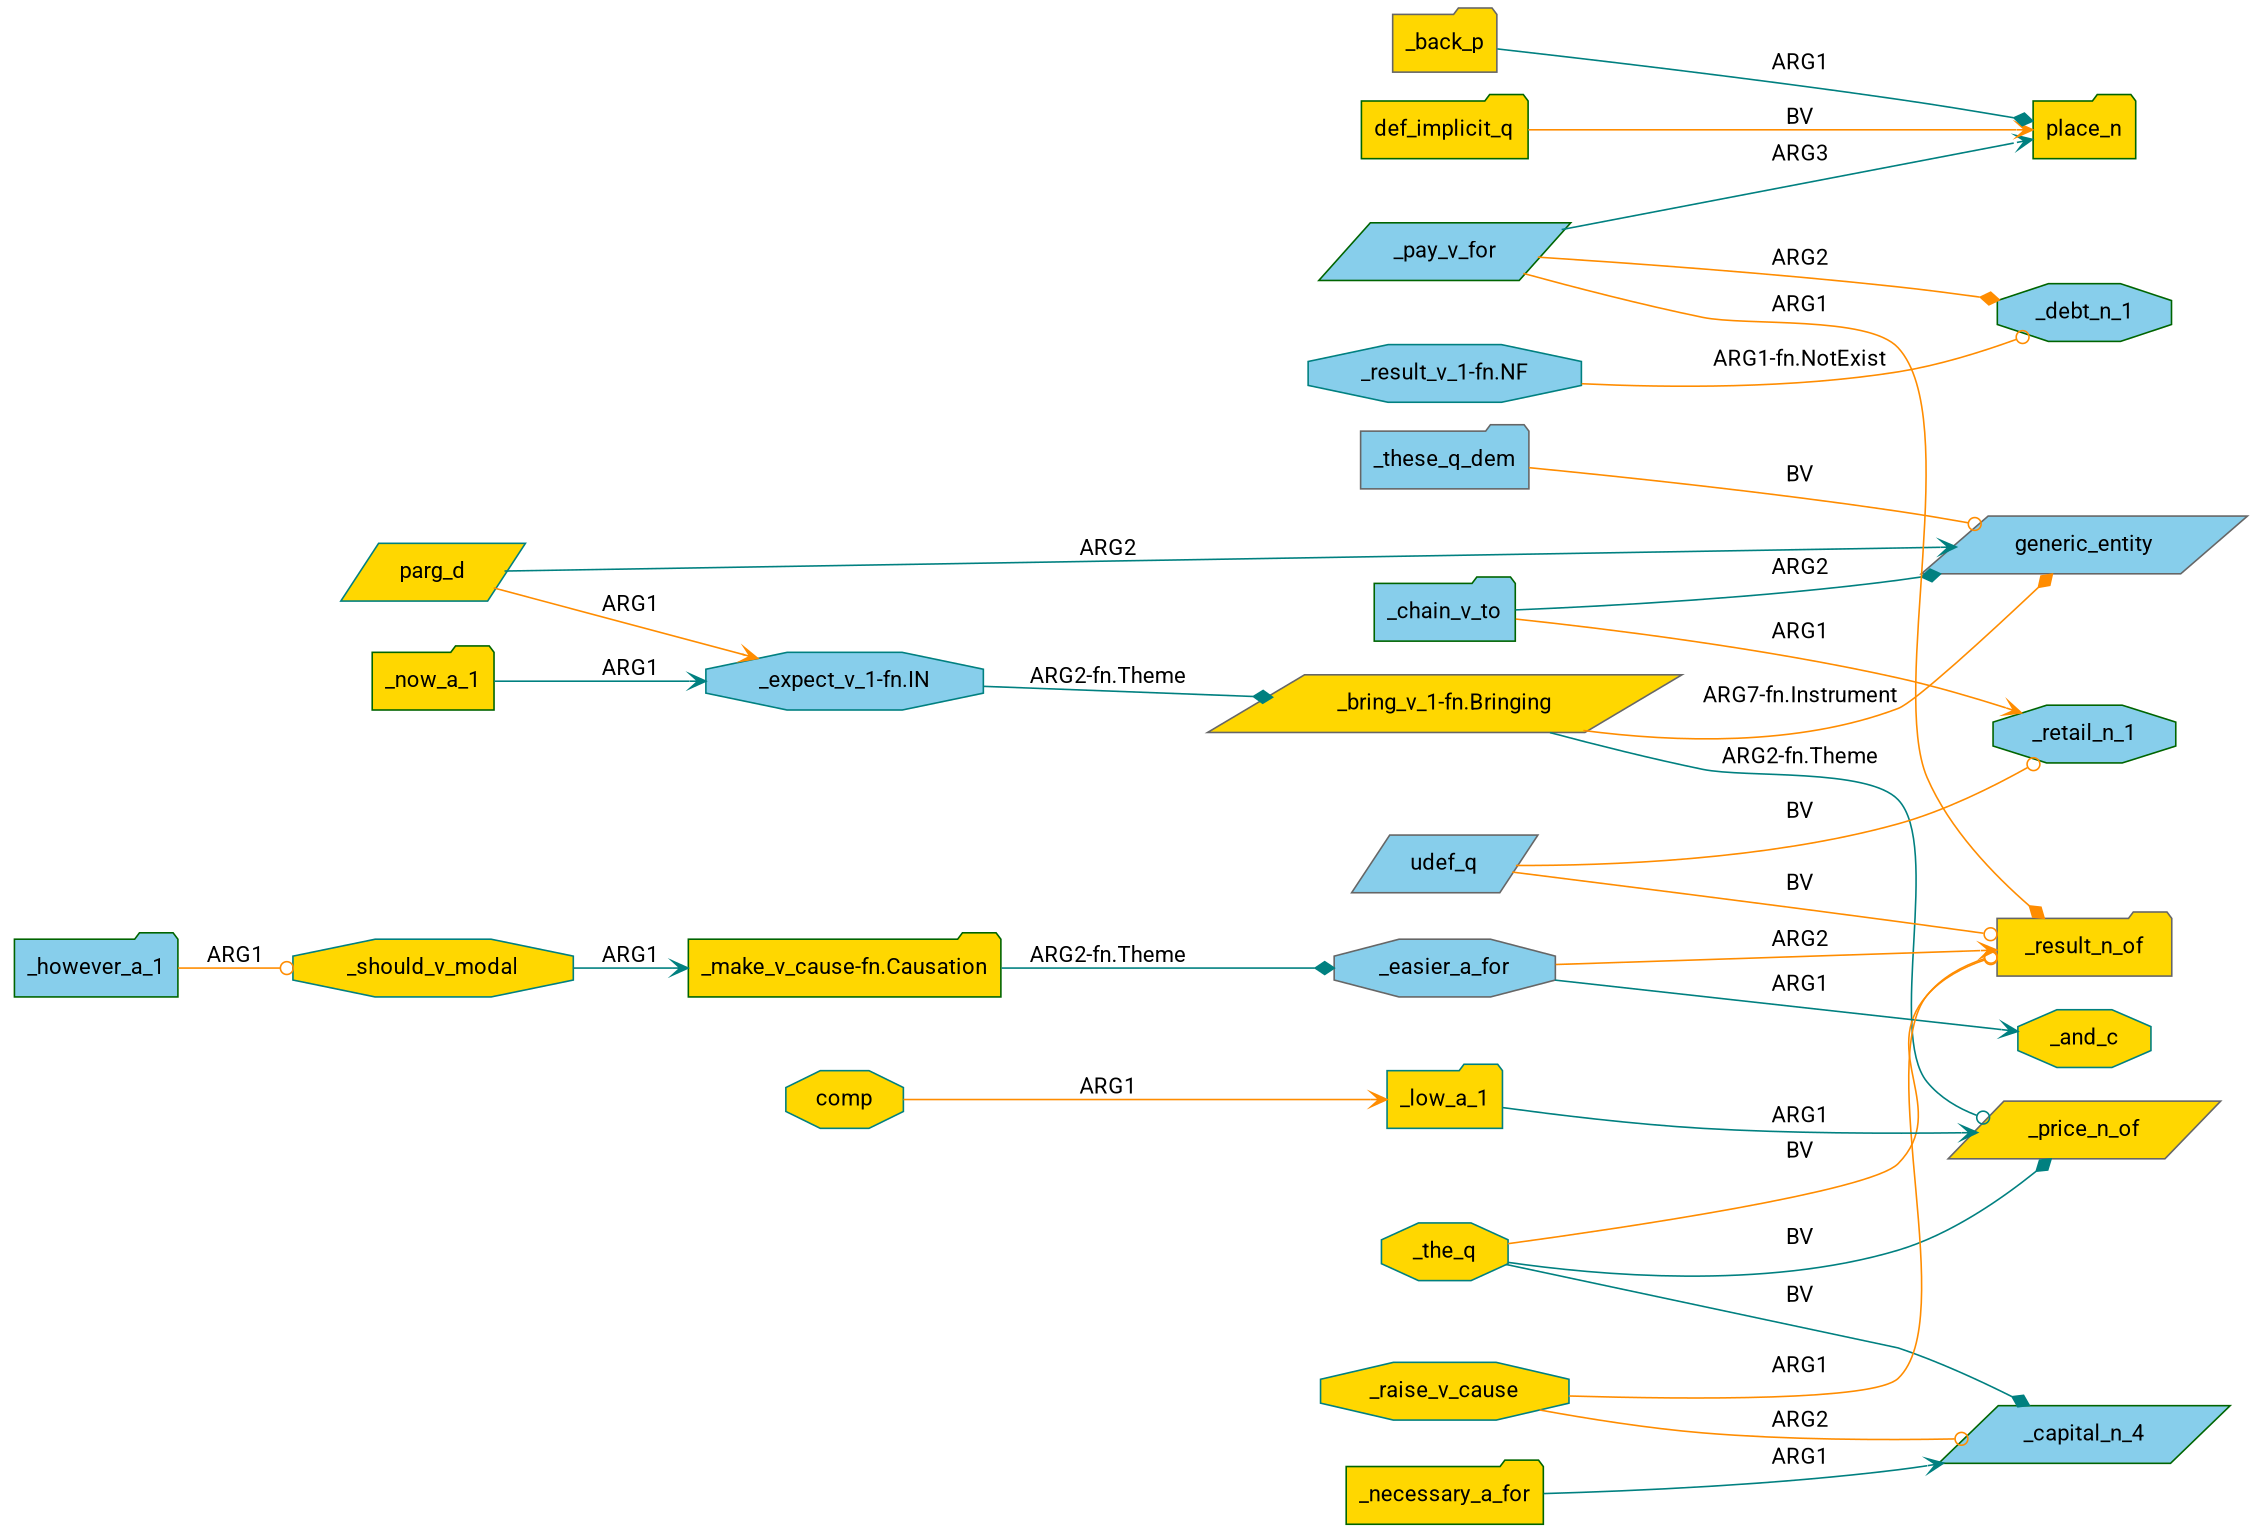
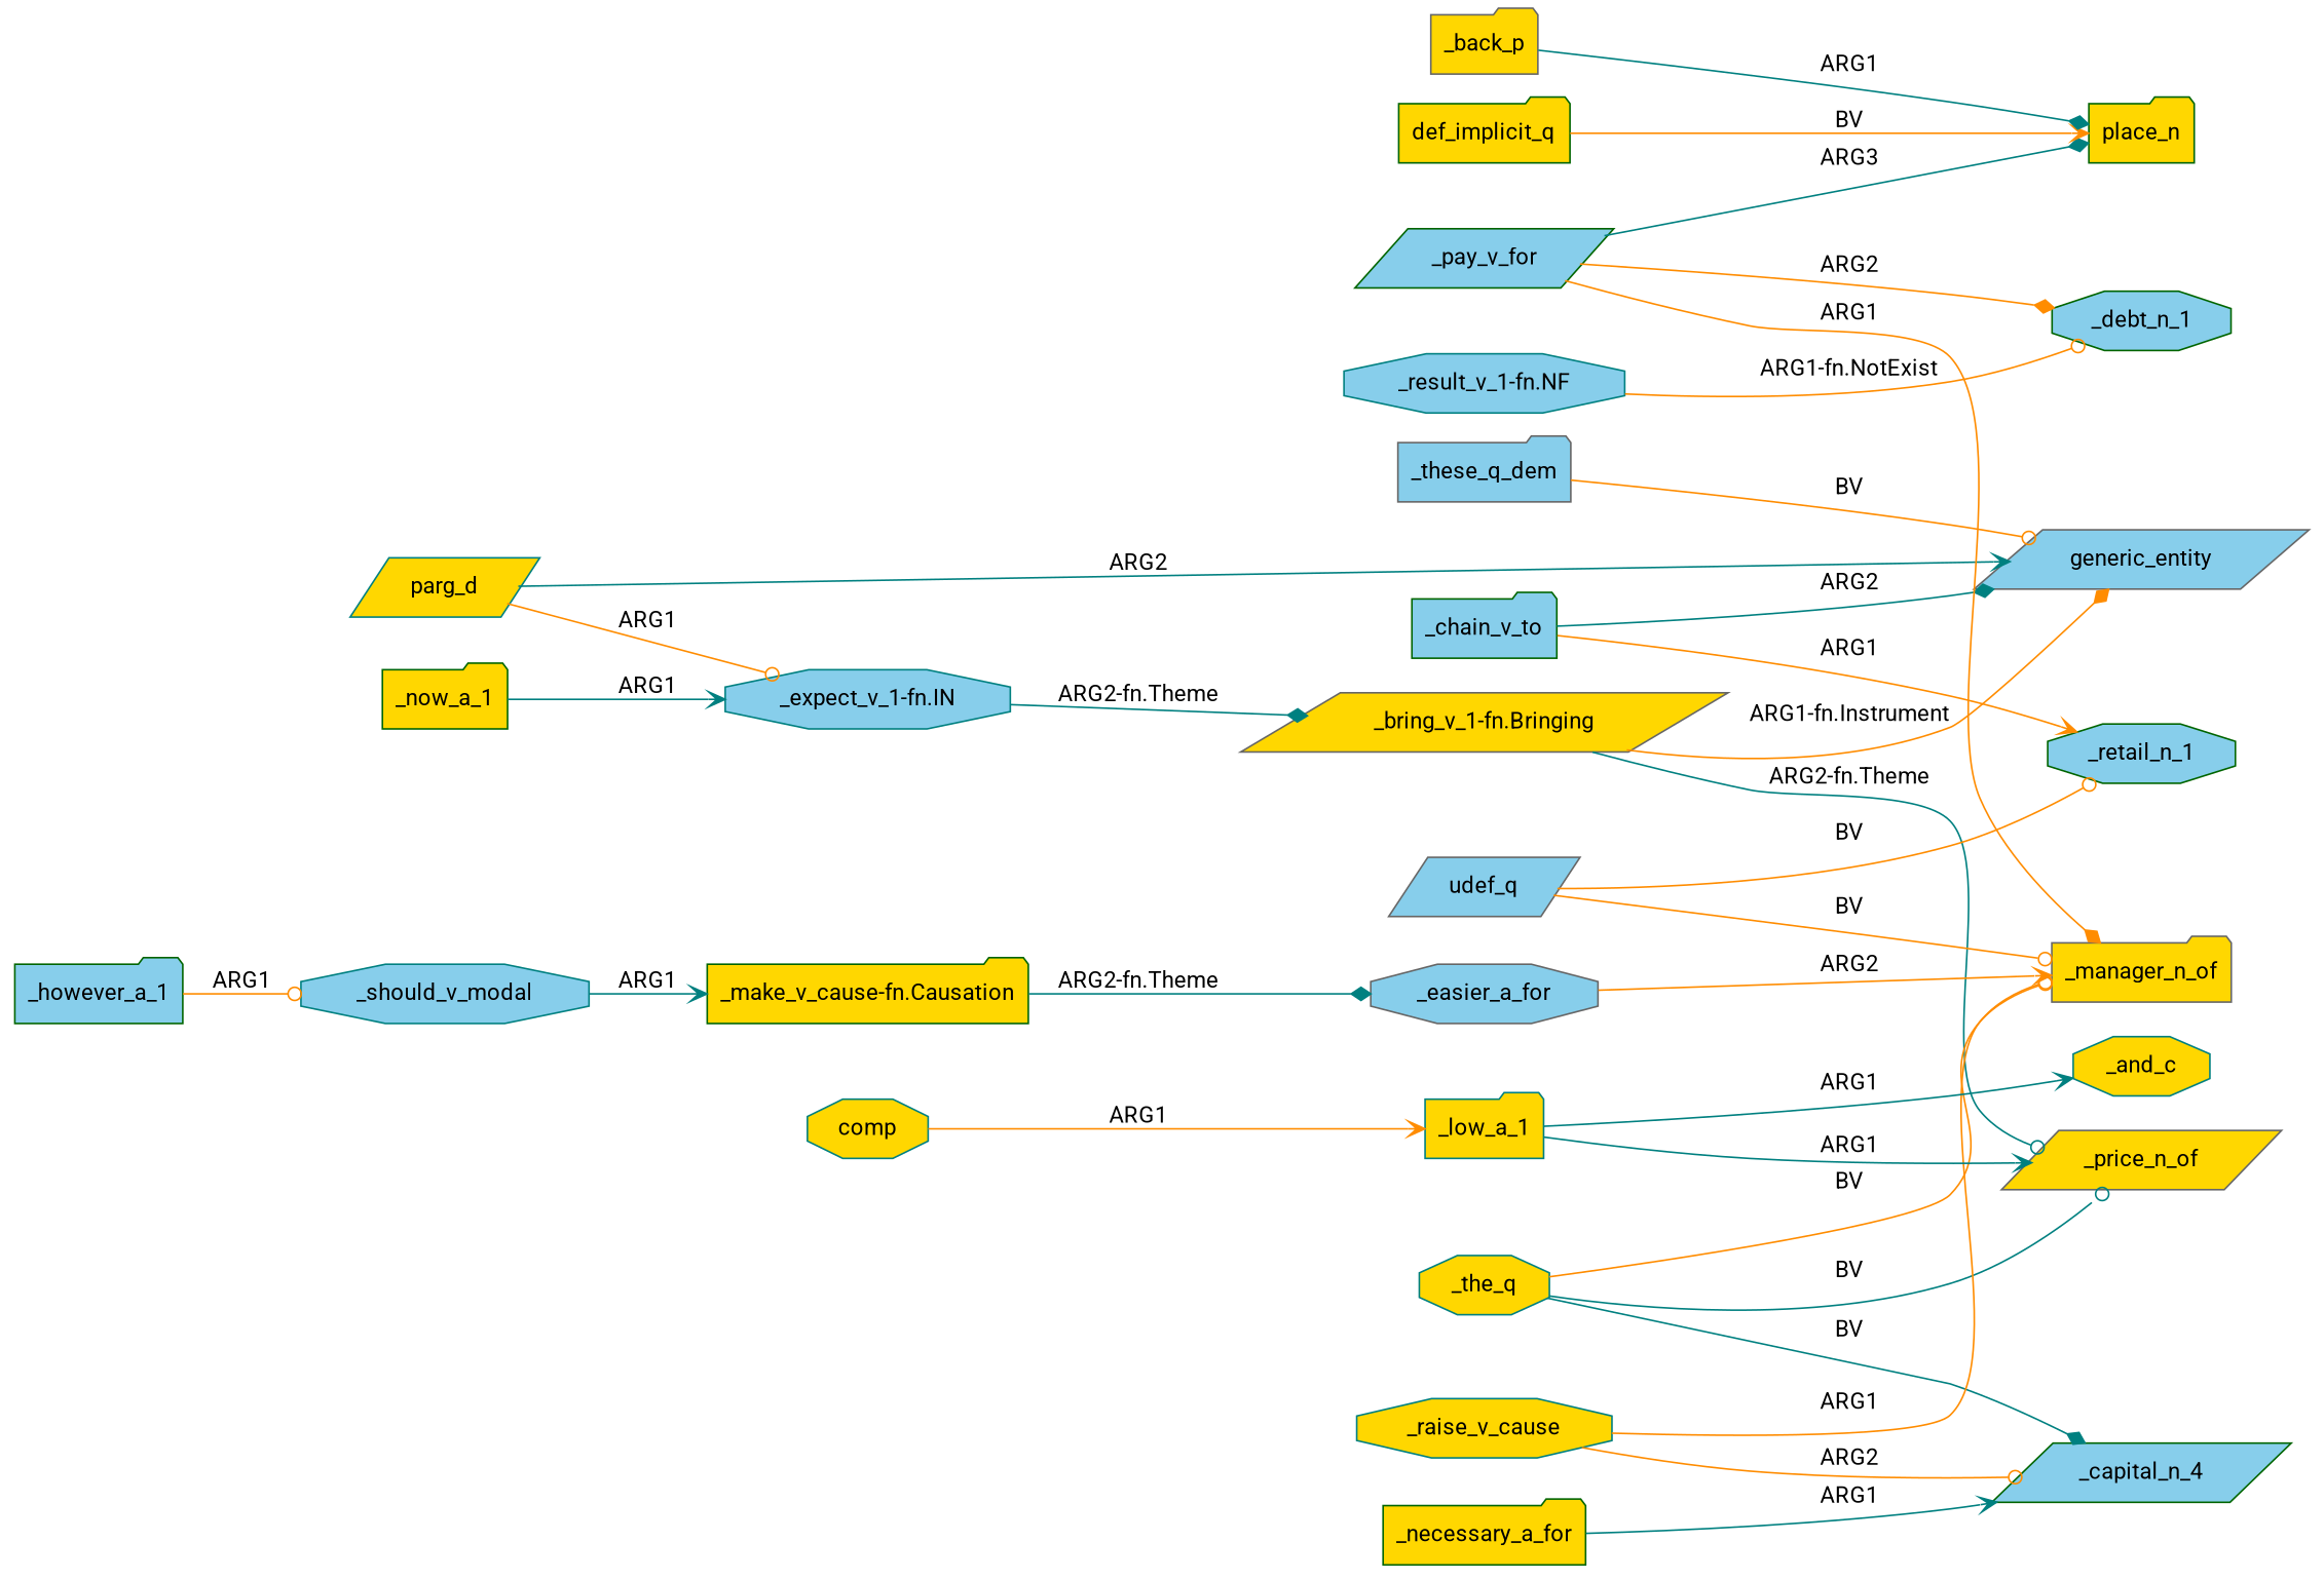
  digraph {
    fontname=Roboto
    rankdir=LR
    node [color=darkgreen fillcolor=gold fontname=Roboto shape=folder style=filled]
    edge [arrowhead=diamond color=darkorange fontname=Roboto]
    "_bring_v_1-fn.Bringing" [color=gray40 shape=parallelogram]
    generic_entity [color=gray40 fillcolor=skyblue shape=parallelogram]
    _price_n_of [color=gray40 shape=parallelogram]
    _these_q_dem [color=gray40 fillcolor=skyblue]
    _chain_v_to [fillcolor=skyblue]
    _retail_n_1 [fillcolor=skyblue shape=octagon]
    parg_d [color=teal shape=parallelogram]
    "_expect_v_1-fn.IN" [color=teal fillcolor=skyblue shape=octagon]
    _pay_v_for [fillcolor=skyblue shape=parallelogram]
    _debt_n_1 [fillcolor=skyblue shape=octagon]
    place_n
-   _manager_n_of [color=gray40 label=_result_n_of]
+   _manager_n_of [color=gray40]
    def_implicit_q
    _the_q [color=teal shape=octagon]
    n15 [fillcolor=skyblue label=_capital_n_4 shape=parallelogram]
    _easier_a_for [color=gray40 fillcolor=skyblue shape=octagon]
    _and_c [color=teal shape=octagon]
    "_make_v_cause-fn.Causation"
    _raise_v_cause [color=teal shape=octagon]
    _necessary_a_for
    comp [color=teal shape=octagon]
    _low_a_1 [color=teal]
    "_result_v_1-fn.NF" [color=teal fillcolor=skyblue shape=octagon]
    _now_a_1
    udef_q [color=gray40 fillcolor=skyblue shape=parallelogram]
    _back_p [color=gray40]
-   _should_v_modal [color=teal shape=octagon]
+   _should_v_modal [color=teal fillcolor=skyblue shape=octagon]
    _however_a_1 [fillcolor=skyblue]
-   "_bring_v_1-fn.Bringing" -> generic_entity [label="ARG7-fn.Instrument"]
+   "_bring_v_1-fn.Bringing" -> generic_entity [label="ARG1-fn.Instrument"]
    "_bring_v_1-fn.Bringing" -> _price_n_of [arrowhead=odot color=teal label="ARG2-fn.Theme"]
    _these_q_dem -> generic_entity [arrowhead=odot label=BV]
    _chain_v_to -> generic_entity [color=teal label=ARG2]
    _chain_v_to -> _retail_n_1 [arrowhead=vee label=ARG1]
    parg_d -> generic_entity [arrowhead=vee color=teal label=ARG2]
-   parg_d -> "_expect_v_1-fn.IN" [arrowhead=vee label=ARG1]
+   parg_d -> "_expect_v_1-fn.IN" [arrowhead=odot label=ARG1]
    "_expect_v_1-fn.IN" -> "_bring_v_1-fn.Bringing" [color=teal label="ARG2-fn.Theme"]
    _pay_v_for -> _debt_n_1 [label=ARG2]
-   _pay_v_for -> place_n [arrowhead=vee color=teal label=ARG3]
+   _pay_v_for -> place_n [color=teal label=ARG3]
    _pay_v_for -> _manager_n_of [label=ARG1]
    def_implicit_q -> place_n [arrowhead=vee label=BV]
-   _the_q -> _price_n_of [color=teal label=BV]
+   _the_q -> _price_n_of [arrowhead=odot color=teal label=BV]
    _the_q -> _manager_n_of [arrowhead=odot label=BV]
    _the_q -> n15 [color=teal label=BV]
    _easier_a_for -> _manager_n_of [arrowhead=vee label=ARG2]
-   _easier_a_for -> _and_c [arrowhead=vee color=teal label=ARG1]
+   _low_a_1 -> _and_c [arrowhead=vee color=teal label=ARG1]
    "_make_v_cause-fn.Causation" -> _easier_a_for [color=teal label="ARG2-fn.Theme"]
    _raise_v_cause -> _manager_n_of [arrowhead=odot label=ARG1]
    _raise_v_cause -> n15 [arrowhead=odot label=ARG2]
    _necessary_a_for -> n15 [arrowhead=vee color=teal label=ARG1]
    comp -> _low_a_1 [arrowhead=vee label=ARG1]
    _low_a_1 -> _price_n_of [arrowhead=vee color=teal label=ARG1]
    "_result_v_1-fn.NF" -> _debt_n_1 [arrowhead=odot label="ARG1-fn.NotExist"]
    _now_a_1 -> "_expect_v_1-fn.IN" [arrowhead=vee color=teal label=ARG1]
    udef_q -> _retail_n_1 [arrowhead=odot label=BV]
    udef_q -> _manager_n_of [arrowhead=odot label=BV]
    _back_p -> place_n [color=teal label=ARG1]
    _should_v_modal -> "_make_v_cause-fn.Causation" [arrowhead=vee color=teal label=ARG1]
    _however_a_1 -> _should_v_modal [arrowhead=odot label=ARG1]
  }
